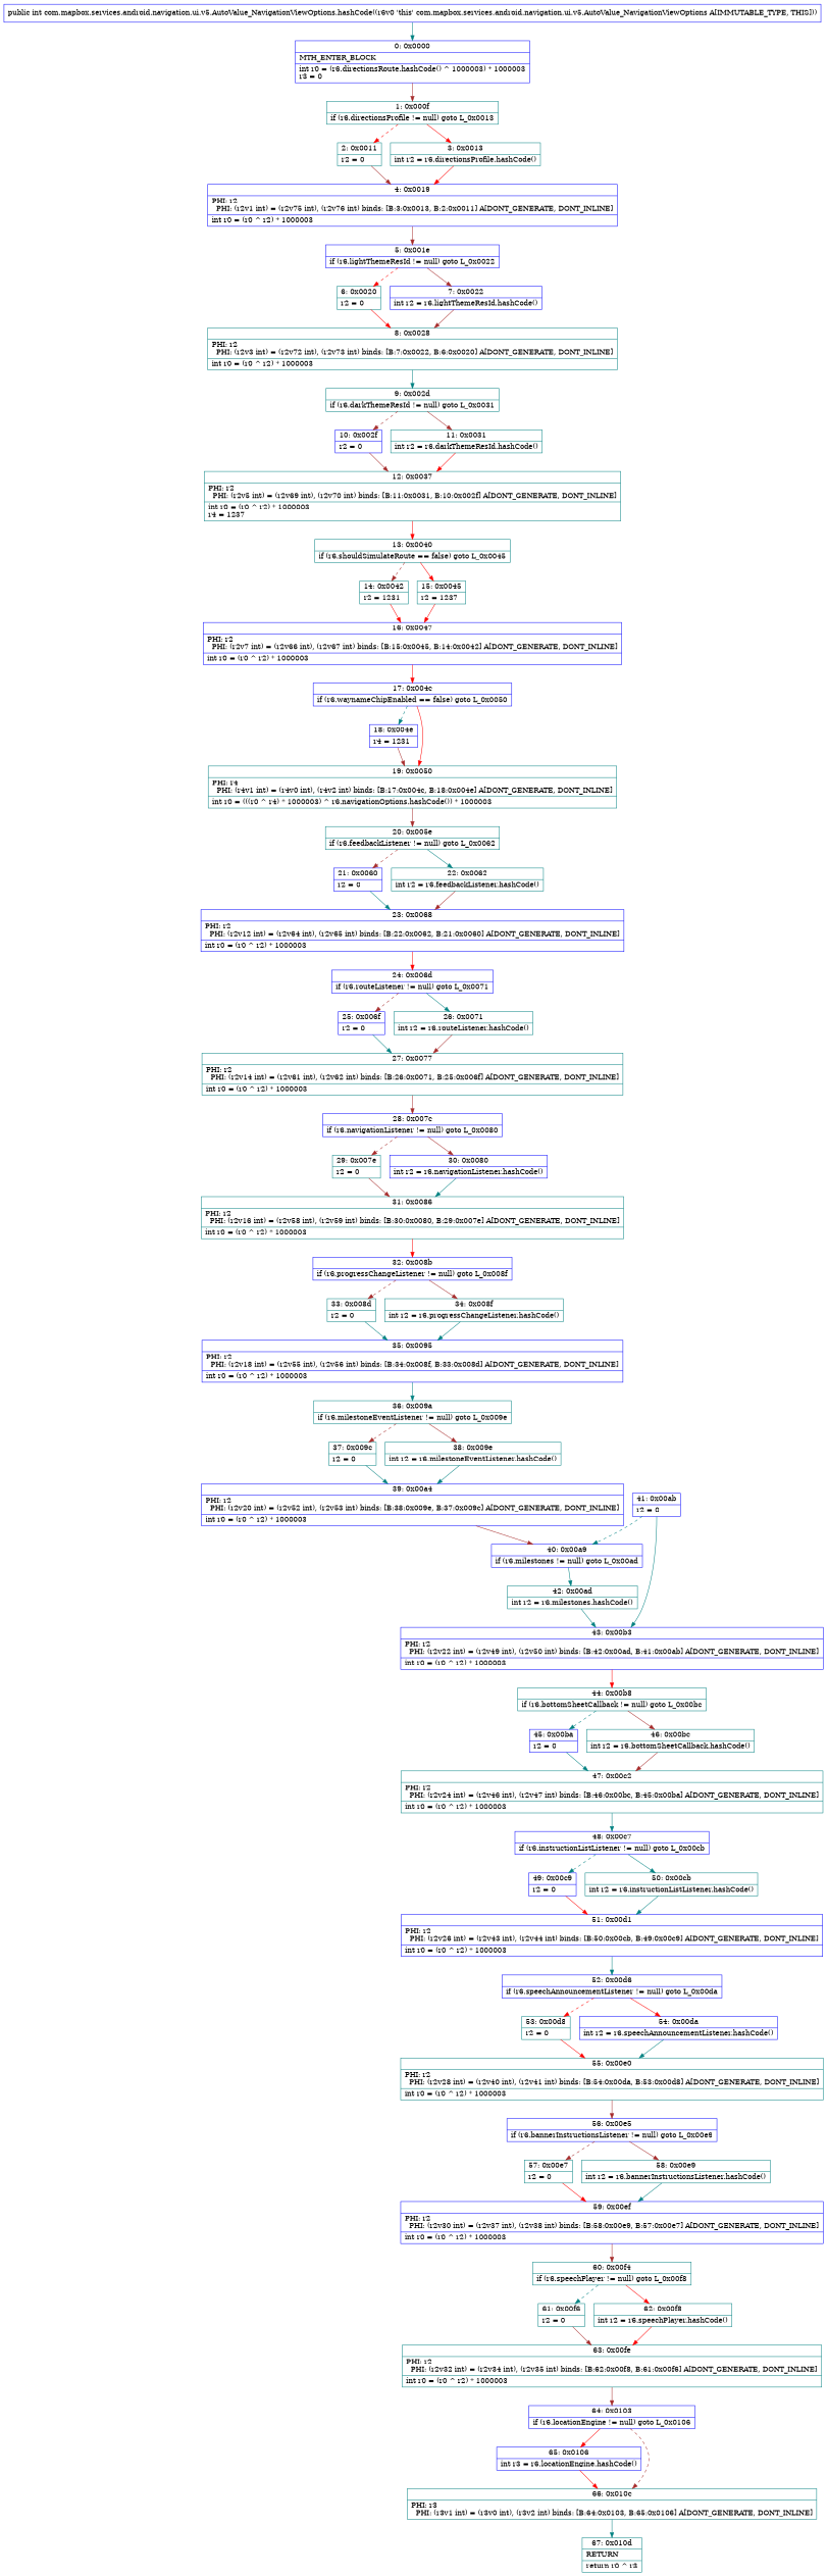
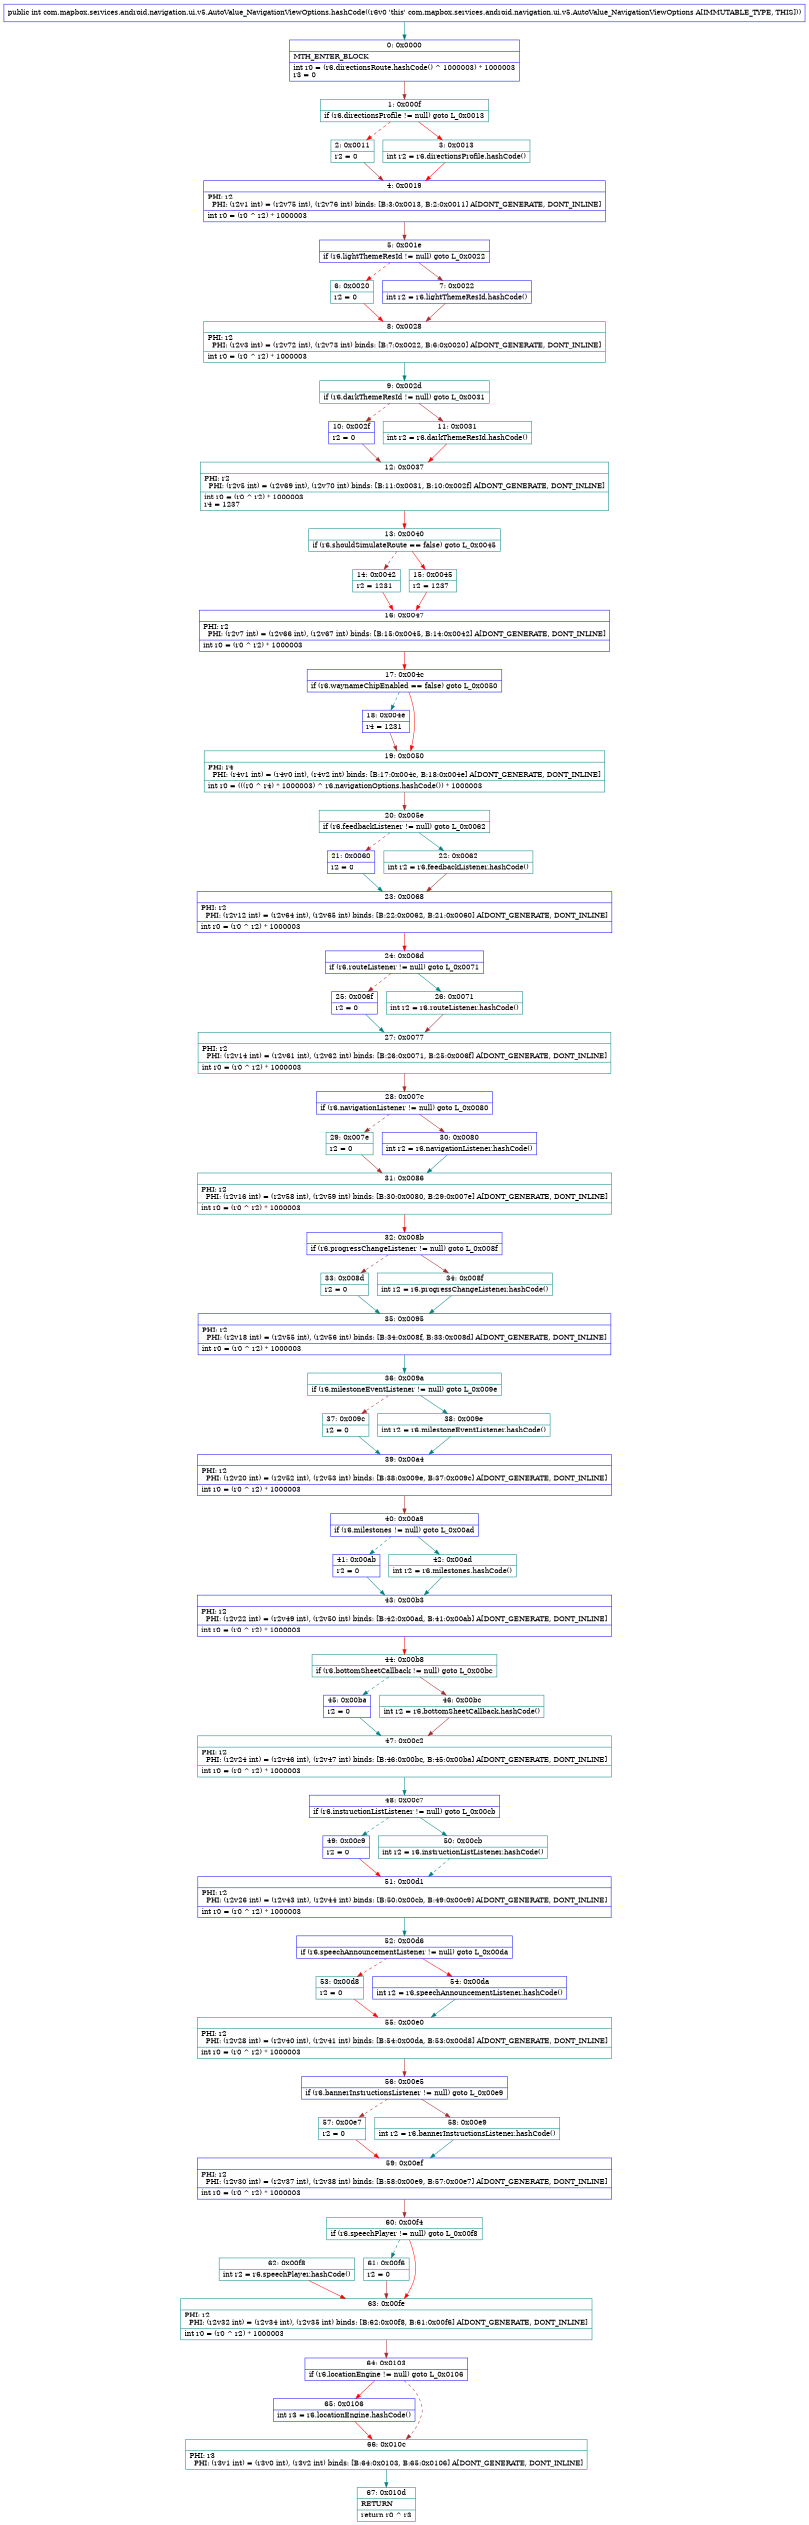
  digraph {
    node [color=teal shape=record]
    edge [color=brown]
    n1 [color=blue label="{0\:\ 0x0000|MTH_ENTER_BLOCK\l|int r0 = (r6.directionsRoute.hashCode() ^ 1000003) * 1000003\lr3 = 0\l}"]
    n2 [label="{1\:\ 0x000f|if (r6.directionsProfile != null) goto L_0x0013\l}"]
    n3 [label="{2\:\ 0x0011|r2 = 0\l}"]
    n4 [label="{3\:\ 0x0013|int r2 = r6.directionsProfile.hashCode()\l}"]
    n5 [color=blue label="{4\:\ 0x0019|PHI: r2 \l  PHI: (r2v1 int) = (r2v75 int), (r2v76 int) binds: [B:3:0x0013, B:2:0x0011] A[DONT_GENERATE, DONT_INLINE]\l|int r0 = (r0 ^ r2) * 1000003\l}"]
    n6 [color=blue label="{5\:\ 0x001e|if (r6.lightThemeResId != null) goto L_0x0022\l}"]
    n7 [label="{6\:\ 0x0020|r2 = 0\l}"]
    n8 [color=blue label="{7\:\ 0x0022|int r2 = r6.lightThemeResId.hashCode()\l}"]
    n9 [label="{8\:\ 0x0028|PHI: r2 \l  PHI: (r2v3 int) = (r2v72 int), (r2v73 int) binds: [B:7:0x0022, B:6:0x0020] A[DONT_GENERATE, DONT_INLINE]\l|int r0 = (r0 ^ r2) * 1000003\l}"]
    n10 [label="{9\:\ 0x002d|if (r6.darkThemeResId != null) goto L_0x0031\l}"]
    n11 [color=blue label="{10\:\ 0x002f|r2 = 0\l}"]
    n12 [label="{11\:\ 0x0031|int r2 = r6.darkThemeResId.hashCode()\l}"]
    n13 [label="{12\:\ 0x0037|PHI: r2 \l  PHI: (r2v5 int) = (r2v69 int), (r2v70 int) binds: [B:11:0x0031, B:10:0x002f] A[DONT_GENERATE, DONT_INLINE]\l|int r0 = (r0 ^ r2) * 1000003\lr4 = 1237\l}"]
    n14 [label="{13\:\ 0x0040|if (r6.shouldSimulateRoute == false) goto L_0x0045\l}"]
    n15 [label="{14\:\ 0x0042|r2 = 1231\l}"]
    n16 [label="{15\:\ 0x0045|r2 = 1237\l}"]
    n17 [color=blue label="{16\:\ 0x0047|PHI: r2 \l  PHI: (r2v7 int) = (r2v66 int), (r2v67 int) binds: [B:15:0x0045, B:14:0x0042] A[DONT_GENERATE, DONT_INLINE]\l|int r0 = (r0 ^ r2) * 1000003\l}"]
    n18 [color=blue label="{17\:\ 0x004c|if (r6.waynameChipEnabled == false) goto L_0x0050\l}"]
    n19 [color=blue label="{18\:\ 0x004e|r4 = 1231\l}"]
    n20 [label="{19\:\ 0x0050|PHI: r4 \l  PHI: (r4v1 int) = (r4v0 int), (r4v2 int) binds: [B:17:0x004c, B:18:0x004e] A[DONT_GENERATE, DONT_INLINE]\l|int r0 = (((r0 ^ r4) * 1000003) ^ r6.navigationOptions.hashCode()) * 1000003\l}"]
    n21 [label="{20\:\ 0x005e|if (r6.feedbackListener != null) goto L_0x0062\l}"]
    n22 [color=blue label="{21\:\ 0x0060|r2 = 0\l}"]
    n23 [label="{22\:\ 0x0062|int r2 = r6.feedbackListener.hashCode()\l}"]
    n24 [color=blue label="{23\:\ 0x0068|PHI: r2 \l  PHI: (r2v12 int) = (r2v64 int), (r2v65 int) binds: [B:22:0x0062, B:21:0x0060] A[DONT_GENERATE, DONT_INLINE]\l|int r0 = (r0 ^ r2) * 1000003\l}"]
    n25 [color=blue label="{24\:\ 0x006d|if (r6.routeListener != null) goto L_0x0071\l}"]
    n26 [color=blue label="{25\:\ 0x006f|r2 = 0\l}"]
    n27 [label="{26\:\ 0x0071|int r2 = r6.routeListener.hashCode()\l}"]
    n28 [label="{27\:\ 0x0077|PHI: r2 \l  PHI: (r2v14 int) = (r2v61 int), (r2v62 int) binds: [B:26:0x0071, B:25:0x006f] A[DONT_GENERATE, DONT_INLINE]\l|int r0 = (r0 ^ r2) * 1000003\l}"]
    n29 [color=blue label="{28\:\ 0x007c|if (r6.navigationListener != null) goto L_0x0080\l}"]
    n30 [label="{29\:\ 0x007e|r2 = 0\l}"]
    n31 [color=blue label="{30\:\ 0x0080|int r2 = r6.navigationListener.hashCode()\l}"]
    n32 [label="{31\:\ 0x0086|PHI: r2 \l  PHI: (r2v16 int) = (r2v58 int), (r2v59 int) binds: [B:30:0x0080, B:29:0x007e] A[DONT_GENERATE, DONT_INLINE]\l|int r0 = (r0 ^ r2) * 1000003\l}"]
    n33 [color=blue label="{32\:\ 0x008b|if (r6.progressChangeListener != null) goto L_0x008f\l}"]
    n34 [label="{33\:\ 0x008d|r2 = 0\l}"]
    n35 [label="{34\:\ 0x008f|int r2 = r6.progressChangeListener.hashCode()\l}"]
    n36 [color=blue label="{35\:\ 0x0095|PHI: r2 \l  PHI: (r2v18 int) = (r2v55 int), (r2v56 int) binds: [B:34:0x008f, B:33:0x008d] A[DONT_GENERATE, DONT_INLINE]\l|int r0 = (r0 ^ r2) * 1000003\l}"]
    n37 [label="{36\:\ 0x009a|if (r6.milestoneEventListener != null) goto L_0x009e\l}"]
    n38 [label="{37\:\ 0x009c|r2 = 0\l}"]
    n39 [label="{38\:\ 0x009e|int r2 = r6.milestoneEventListener.hashCode()\l}"]
    n40 [color=blue label="{39\:\ 0x00a4|PHI: r2 \l  PHI: (r2v20 int) = (r2v52 int), (r2v53 int) binds: [B:38:0x009e, B:37:0x009c] A[DONT_GENERATE, DONT_INLINE]\l|int r0 = (r0 ^ r2) * 1000003\l}"]
    n41 [color=blue label="{40\:\ 0x00a9|if (r6.milestones != null) goto L_0x00ad\l}"]
    n42 [color=blue label="{41\:\ 0x00ab|r2 = 0\l}"]
    n43 [label="{42\:\ 0x00ad|int r2 = r6.milestones.hashCode()\l}"]
    n44 [color=blue label="{43\:\ 0x00b3|PHI: r2 \l  PHI: (r2v22 int) = (r2v49 int), (r2v50 int) binds: [B:42:0x00ad, B:41:0x00ab] A[DONT_GENERATE, DONT_INLINE]\l|int r0 = (r0 ^ r2) * 1000003\l}"]
    n45 [label="{44\:\ 0x00b8|if (r6.bottomSheetCallback != null) goto L_0x00bc\l}"]
    n46 [color=blue label="{45\:\ 0x00ba|r2 = 0\l}"]
    n47 [label="{46\:\ 0x00bc|int r2 = r6.bottomSheetCallback.hashCode()\l}"]
    n48 [label="{47\:\ 0x00c2|PHI: r2 \l  PHI: (r2v24 int) = (r2v46 int), (r2v47 int) binds: [B:46:0x00bc, B:45:0x00ba] A[DONT_GENERATE, DONT_INLINE]\l|int r0 = (r0 ^ r2) * 1000003\l}"]
    n49 [color=blue label="{48\:\ 0x00c7|if (r6.instructionListListener != null) goto L_0x00cb\l}"]
    n50 [color=blue label="{49\:\ 0x00c9|r2 = 0\l}"]
    n51 [label="{50\:\ 0x00cb|int r2 = r6.instructionListListener.hashCode()\l}"]
    n52 [color=blue label="{51\:\ 0x00d1|PHI: r2 \l  PHI: (r2v26 int) = (r2v43 int), (r2v44 int) binds: [B:50:0x00cb, B:49:0x00c9] A[DONT_GENERATE, DONT_INLINE]\l|int r0 = (r0 ^ r2) * 1000003\l}"]
    n53 [color=blue label="{52\:\ 0x00d6|if (r6.speechAnnouncementListener != null) goto L_0x00da\l}"]
    n54 [label="{53\:\ 0x00d8|r2 = 0\l}"]
    n55 [color=blue label="{54\:\ 0x00da|int r2 = r6.speechAnnouncementListener.hashCode()\l}"]
    n56 [label="{55\:\ 0x00e0|PHI: r2 \l  PHI: (r2v28 int) = (r2v40 int), (r2v41 int) binds: [B:54:0x00da, B:53:0x00d8] A[DONT_GENERATE, DONT_INLINE]\l|int r0 = (r0 ^ r2) * 1000003\l}"]
    n57 [color=blue label="{56\:\ 0x00e5|if (r6.bannerInstructionsListener != null) goto L_0x00e9\l}"]
    n58 [label="{57\:\ 0x00e7|r2 = 0\l}"]
    n59 [label="{58\:\ 0x00e9|int r2 = r6.bannerInstructionsListener.hashCode()\l}"]
    n60 [color=blue label="{59\:\ 0x00ef|PHI: r2 \l  PHI: (r2v30 int) = (r2v37 int), (r2v38 int) binds: [B:58:0x00e9, B:57:0x00e7] A[DONT_GENERATE, DONT_INLINE]\l|int r0 = (r0 ^ r2) * 1000003\l}"]
    n61 [label="{60\:\ 0x00f4|if (r6.speechPlayer != null) goto L_0x00f8\l}"]
    n62 [label="{61\:\ 0x00f6|r2 = 0\l}"]
    n63 [label="{62\:\ 0x00f8|int r2 = r6.speechPlayer.hashCode()\l}"]
    n64 [label="{63\:\ 0x00fe|PHI: r2 \l  PHI: (r2v32 int) = (r2v34 int), (r2v35 int) binds: [B:62:0x00f8, B:61:0x00f6] A[DONT_GENERATE, DONT_INLINE]\l|int r0 = (r0 ^ r2) * 1000003\l}"]
    n65 [color=blue label="{64\:\ 0x0103|if (r6.locationEngine != null) goto L_0x0106\l}"]
    n66 [color=blue label="{65\:\ 0x0106|int r3 = r6.locationEngine.hashCode()\l}"]
    n67 [label="{66\:\ 0x010c|PHI: r3 \l  PHI: (r3v1 int) = (r3v0 int), (r3v2 int) binds: [B:64:0x0103, B:65:0x0106] A[DONT_GENERATE, DONT_INLINE]\l}"]
    n68 [label="{67\:\ 0x010d|RETURN\l|return r0 ^ r3\l}"]
    n69 [color=blue label="{public int com.mapbox.services.android.navigation.ui.v5.AutoValue_NavigationViewOptions.hashCode((r6v0 'this' com.mapbox.services.android.navigation.ui.v5.AutoValue_NavigationViewOptions A[IMMUTABLE_TYPE, THIS])) }"]
    n1 -> n2
    n2 -> n3 [color=red style=dashed]
    n2 -> n4 [color=red]
    n3 -> n5
    n4 -> n5 [color=red]
    n5 -> n6
    n6 -> n7 [color=red style=dashed]
    n6 -> n8
    n7 -> n9 [color=red]
    n8 -> n9
    n9 -> n10 [color=teal]
    n10 -> n11 [style=dashed]
    n10 -> n12
    n11 -> n13
    n12 -> n13 [color=red]
    n13 -> n14 [color=red]
    n14 -> n15 [style=dashed]
    n14 -> n16 [color=red]
    n15 -> n17 [color=red]
    n16 -> n17 [color=red]
    n17 -> n18 [color=red]
    n18 -> n19 [color=teal style=dashed]
    n18 -> n20 [color=red]
    n19 -> n20
    n20 -> n21
    n21 -> n22 [style=dashed]
    n21 -> n23 [color=teal]
    n22 -> n24 [color=teal]
    n23 -> n24
    n24 -> n25 [color=red]
    n25 -> n26 [style=dashed]
    n25 -> n27 [color=teal]
    n26 -> n28 [color=teal]
    n27 -> n28
    n28 -> n29
    n29 -> n30 [style=dashed]
    n29 -> n31
    n30 -> n32
    n31 -> n32 [color=teal]
    n32 -> n33 [color=red]
    n33 -> n34 [style=dashed]
    n33 -> n35
    n34 -> n36 [color=teal]
    n35 -> n36 [color=teal]
    n36 -> n37 [color=teal]
    n37 -> n38 [style=dashed]
-   n37 -> n39
+   n37 -> n39 [color=teal]
    n38 -> n40 [color=teal]
    n39 -> n40 [color=teal]
    n40 -> n41
-   n42 -> n41 [color=teal style=dashed]
+   n41 -> n42 [color=teal style=dashed]
    n41 -> n43 [color=teal]
    n42 -> n44 [color=teal]
    n43 -> n44 [color=teal]
    n44 -> n45 [color=red]
    n45 -> n46 [color=teal style=dashed]
    n45 -> n47
    n46 -> n48 [color=teal]
    n47 -> n48
    n48 -> n49 [color=teal]
    n49 -> n50 [color=teal style=dashed]
    n49 -> n51 [color=teal]
    n50 -> n52 [color=red]
-   n51 -> n52 [color=teal]
+   n51 -> n52 [color=teal style=dashed]
    n52 -> n53 [color=teal]
    n53 -> n54 [color=red style=dashed]
    n53 -> n55 [color=red]
    n54 -> n56 [color=red]
    n55 -> n56 [color=teal]
    n56 -> n57
    n57 -> n58 [style=dashed]
    n57 -> n59
    n58 -> n60 [color=red]
    n59 -> n60 [color=teal]
    n60 -> n61
    n61 -> n62 [color=teal style=dashed]
-   n61 -> n63 [color=red]
+   n61 -> n64 [color=red]
    n62 -> n64
    n63 -> n64 [color=red]
    n64 -> n65
    n65 -> n66 [color=red]
    n65 -> n67 [style=dashed]
    n66 -> n67 [color=red]
    n67 -> n68 [color=teal]
    n69 -> n1 [color=teal]
  }
